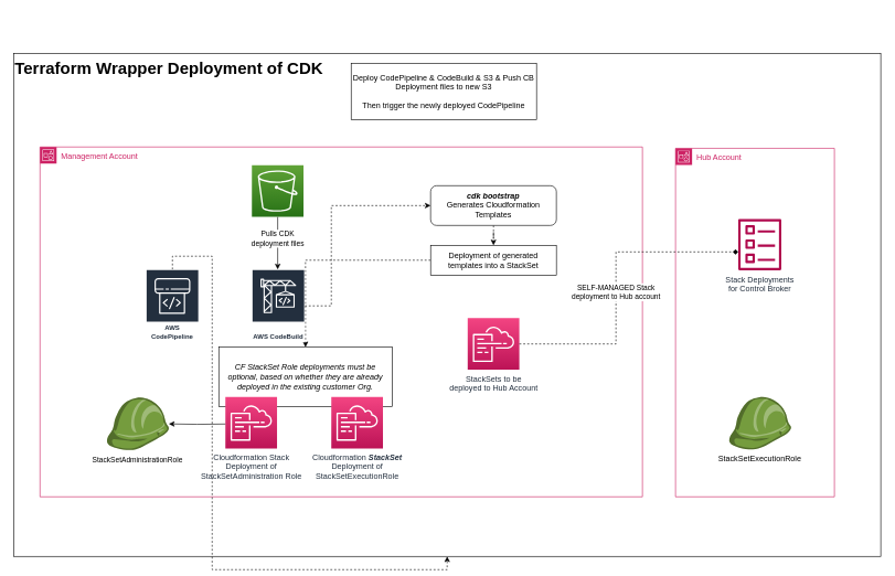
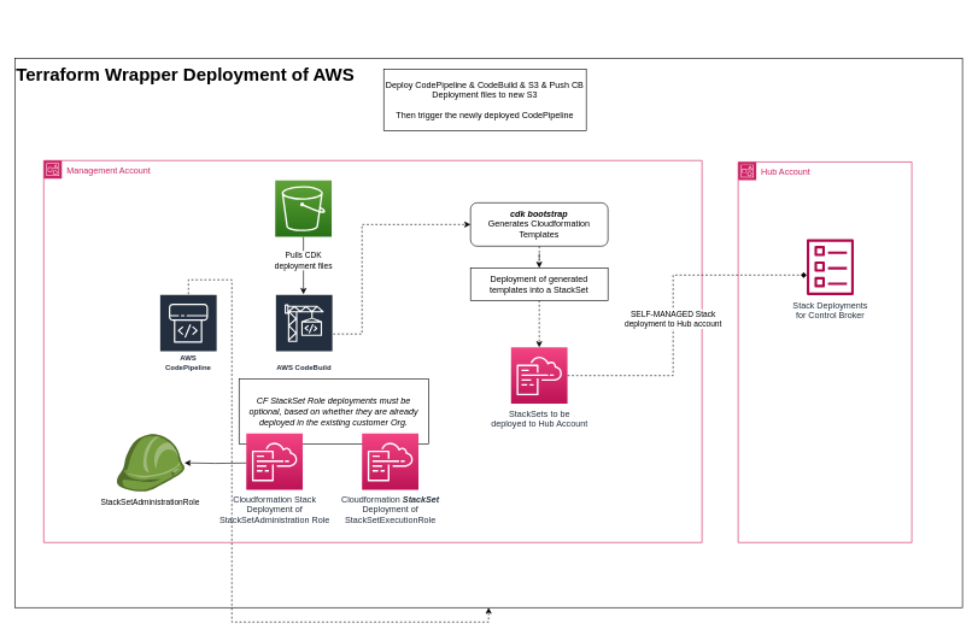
  <mxCell id="0" />
  <mxCell id="1" parent="0" />
- <mxCell id="2" value="Terraform Wrapper Deployment of CDK" style="rounded=0;whiteSpace=wrap;html=1;verticalAlign=top;align=left;fontStyle=1;fontSize=25;" vertex="1" parent="1"><mxGeometry x="20" y="80" width="1310" height="760" as="geometry" /></mxCell>
+ <mxCell id="2" value="Terraform Wrapper Deployment of AWS" style="rounded=0;whiteSpace=wrap;html=1;verticalAlign=top;align=left;fontStyle=1;fontSize=25;" vertex="1" parent="1"><mxGeometry x="20" y="80" width="1310" height="760" as="geometry" /></mxCell>
  <mxCell id="3" value="Management Account" style="points=[[0,0],[0.25,0],[0.5,0],[0.75,0],[1,0],[1,0.25],[1,0.5],[1,0.75],[1,1],[0.75,1],[0.5,1],[0.25,1],[0,1],[0,0.75],[0,0.5],[0,0.25]];outlineConnect=0;gradientColor=none;html=1;whiteSpace=wrap;fontSize=12;fontStyle=0;container=1;pointerEvents=0;collapsible=0;recursiveResize=0;shape=mxgraph.aws4.group;grIcon=mxgraph.aws4.group_account;strokeColor=#CD2264;fillColor=none;verticalAlign=top;align=left;spacingLeft=30;fontColor=#CD2264;dashed=0;" vertex="1" parent="1"><mxGeometry x="60" y="221.5" width="910" height="528.5" as="geometry" /></mxCell>
- <mxCell id="4" style="edgeStyle=orthogonalEdgeStyle;rounded=0;orthogonalLoop=1;jettySize=auto;html=1;dashed=1;" edge="1" parent="3" source="5" target="10"><mxGeometry relative="1" as="geometry" /></mxCell>
+ <mxCell id="4" style="edgeStyle=orthogonalEdgeStyle;rounded=0;orthogonalLoop=1;jettySize=auto;html=1;entryX=0.5;entryY=0;entryDx=0;entryDy=0;entryPerimeter=0;dashed=1;" edge="1" parent="3" source="5" target="8"><mxGeometry relative="1" as="geometry" /></mxCell>
  <mxCell id="5" value="Deployment of generated&lt;br&gt;templates into a StackSet" style="rounded=0;whiteSpace=wrap;html=1;" vertex="1" parent="3"><mxGeometry x="590" y="148.5" width="190" height="45" as="geometry" /></mxCell>
  <mxCell id="6" style="edgeStyle=orthogonalEdgeStyle;rounded=0;orthogonalLoop=1;jettySize=auto;html=1;dashed=1;" edge="1" parent="3" source="7" target="5"><mxGeometry relative="1" as="geometry" /></mxCell>
  <mxCell id="7" value="&lt;b style=&quot;font-style: italic;&quot;&gt;cdk bootstrap&lt;/b&gt;&lt;br&gt;Generates Cloudformation Templates" style="whiteSpace=wrap;html=1;rounded=1;" vertex="1" parent="3"><mxGeometry x="590" y="58.5" width="190" height="60" as="geometry" /></mxCell>
  <mxCell id="8" value="StackSets to be &lt;br&gt;deployed to Hub Account" style="sketch=0;points=[[0,0,0],[0.25,0,0],[0.5,0,0],[0.75,0,0],[1,0,0],[0,1,0],[0.25,1,0],[0.5,1,0],[0.75,1,0],[1,1,0],[0,0.25,0],[0,0.5,0],[0,0.75,0],[1,0.25,0],[1,0.5,0],[1,0.75,0]];points=[[0,0,0],[0.25,0,0],[0.5,0,0],[0.75,0,0],[1,0,0],[0,1,0],[0.25,1,0],[0.5,1,0],[0.75,1,0],[1,1,0],[0,0.25,0],[0,0.5,0],[0,0.75,0],[1,0.25,0],[1,0.5,0],[1,0.75,0]];outlineConnect=0;fontColor=#232F3E;gradientColor=#F34482;gradientDirection=north;fillColor=#BC1356;strokeColor=#ffffff;dashed=0;verticalLabelPosition=bottom;verticalAlign=top;align=center;html=1;fontSize=12;fontStyle=0;aspect=fixed;shape=mxgraph.aws4.resourceIcon;resIcon=mxgraph.aws4.cloudformation;" vertex="1" parent="3"><mxGeometry x="646" y="258.5" width="78" height="78" as="geometry" /></mxCell>
  <mxCell id="9" value="&lt;span style=&quot;font-size: 11px; background-color: rgb(255, 255, 255);&quot;&gt;StackSetAdministrationRole&lt;/span&gt;" style="outlineConnect=0;dashed=0;verticalLabelPosition=bottom;verticalAlign=top;align=center;html=1;shape=mxgraph.aws3.role;fillColor=#759C3E;gradientColor=none;" vertex="1" parent="3"><mxGeometry x="100" y="378.5" width="94.5" height="79.5" as="geometry" /></mxCell>
  <mxCell id="10" value="CF StackSet Role deployments must be optional, based on whether they are already deployed in the existing customer Org." style="rounded=0;whiteSpace=wrap;html=1;fontStyle=2" vertex="1" parent="3"><mxGeometry x="270" y="302.5" width="262" height="90" as="geometry" /></mxCell>
  <mxCell id="11" value="" style="shape=image;verticalLabelPosition=bottom;labelBackgroundColor=default;verticalAlign=top;aspect=fixed;imageAspect=0;image=https://cdn.icon-icons.com/icons2/2107/PNG/128/file_type_terraform_icon_130125.png;" vertex="1" parent="3"><mxGeometry x="420" y="362.5" width="30" height="30" as="geometry" /></mxCell>
  <mxCell id="12" value="" style="shape=image;verticalLabelPosition=bottom;labelBackgroundColor=default;verticalAlign=top;aspect=fixed;imageAspect=0;image=https://cdn.icon-icons.com/icons2/2107/PNG/128/file_type_terraform_icon_130125.png;" vertex="1" parent="3"><mxGeometry x="300" y="8.5" width="30" height="30" as="geometry" /></mxCell>
  <mxCell id="13" value="" style="shape=image;verticalLabelPosition=bottom;labelBackgroundColor=default;verticalAlign=top;aspect=fixed;imageAspect=0;image=https://cdn.icon-icons.com/icons2/2107/PNG/128/file_type_terraform_icon_130125.png;" vertex="1" parent="3"><mxGeometry x="260" y="358.5" width="30" height="30" as="geometry" /></mxCell>
  <mxCell id="14" value="Hub Account" style="points=[[0,0],[0.25,0],[0.5,0],[0.75,0],[1,0],[1,0.25],[1,0.5],[1,0.75],[1,1],[0.75,1],[0.5,1],[0.25,1],[0,1],[0,0.75],[0,0.5],[0,0.25]];outlineConnect=0;gradientColor=none;html=1;whiteSpace=wrap;fontSize=12;fontStyle=0;container=1;pointerEvents=0;collapsible=0;recursiveResize=0;shape=mxgraph.aws4.group;grIcon=mxgraph.aws4.group_account;strokeColor=#CD2264;fillColor=none;verticalAlign=top;align=left;spacingLeft=30;fontColor=#CD2264;dashed=0;" vertex="1" parent="1"><mxGeometry x="1020" y="223.5" width="240" height="526.5" as="geometry" /></mxCell>
- <mxCell id="15" value="StackSetExecutionRole" style="outlineConnect=0;dashed=0;verticalLabelPosition=bottom;verticalAlign=top;align=center;html=1;shape=mxgraph.aws3.role;fillColor=#759C3E;gradientColor=none;" vertex="1" parent="14"><mxGeometry x="80" y="375.5" width="94.5" height="79.5" as="geometry" /></mxCell>
  <mxCell id="16" value="Stack Deployments&lt;br&gt;for Control Broker" style="sketch=0;outlineConnect=0;fontColor=#232F3E;gradientColor=none;fillColor=#B0084D;strokeColor=none;dashed=0;verticalLabelPosition=bottom;verticalAlign=top;align=center;html=1;fontSize=12;fontStyle=0;aspect=fixed;pointerEvents=1;shape=mxgraph.aws4.template;" vertex="1" parent="14"><mxGeometry x="94.75" y="106.5" width="65" height="78" as="geometry" /></mxCell>
  <mxCell id="17" style="edgeStyle=orthogonalEdgeStyle;rounded=0;orthogonalLoop=1;jettySize=auto;html=1;dashed=1;" edge="1" parent="1" source="18" target="2"><mxGeometry relative="1" as="geometry" /></mxCell>
  <mxCell id="18" value="AWS CodePipeline" style="sketch=0;outlineConnect=0;fontColor=#232F3E;gradientColor=none;strokeColor=#ffffff;fillColor=#232F3E;dashed=0;verticalLabelPosition=middle;verticalAlign=bottom;align=center;html=1;whiteSpace=wrap;fontSize=10;fontStyle=1;spacing=3;shape=mxgraph.aws4.productIcon;prIcon=mxgraph.aws4.codepipeline;" vertex="1" parent="1"><mxGeometry x="220" y="406.5" width="80" height="110" as="geometry" /></mxCell>
  <mxCell id="19" style="edgeStyle=orthogonalEdgeStyle;rounded=0;orthogonalLoop=1;jettySize=auto;html=1;dashed=1;" edge="1" parent="1" source="20" target="7"><mxGeometry relative="1" as="geometry"><Array as="points"><mxPoint x="500" y="461" /><mxPoint x="500" y="310" /></Array></mxGeometry></mxCell>
  <mxCell id="20" value="AWS CodeBuild" style="sketch=0;outlineConnect=0;fontColor=#232F3E;gradientColor=none;strokeColor=#ffffff;fillColor=#232F3E;dashed=0;verticalLabelPosition=middle;verticalAlign=bottom;align=center;html=1;whiteSpace=wrap;fontSize=10;fontStyle=1;spacing=3;shape=mxgraph.aws4.productIcon;prIcon=mxgraph.aws4.codebuild;" vertex="1" parent="1"><mxGeometry x="380" y="406.5" width="80" height="110" as="geometry" /></mxCell>
  <mxCell id="21" style="edgeStyle=orthogonalEdgeStyle;rounded=0;orthogonalLoop=1;jettySize=auto;html=1;" edge="1" parent="1" source="23" target="20"><mxGeometry relative="1" as="geometry"><Array as="points"><mxPoint x="420" y="449" /><mxPoint x="420" y="449" /></Array></mxGeometry></mxCell>
  <mxCell id="22" value="Pulls CDK&lt;br&gt;deployment files" style="edgeLabel;html=1;align=center;verticalAlign=middle;resizable=0;points=[];" vertex="1" connectable="0" parent="21"><mxGeometry x="-0.197" y="-1" relative="1" as="geometry"><mxPoint as="offset" /></mxGeometry></mxCell>
  <mxCell id="23" value="" style="sketch=0;points=[[0,0,0],[0.25,0,0],[0.5,0,0],[0.75,0,0],[1,0,0],[0,1,0],[0.25,1,0],[0.5,1,0],[0.75,1,0],[1,1,0],[0,0.25,0],[0,0.5,0],[0,0.75,0],[1,0.25,0],[1,0.5,0],[1,0.75,0]];outlineConnect=0;fontColor=#232F3E;gradientColor=#60A337;gradientDirection=north;fillColor=#277116;strokeColor=#ffffff;dashed=0;verticalLabelPosition=bottom;verticalAlign=top;align=center;html=1;fontSize=12;fontStyle=0;aspect=fixed;shape=mxgraph.aws4.resourceIcon;resIcon=mxgraph.aws4.s3;" vertex="1" parent="1"><mxGeometry x="380" y="249" width="78" height="78" as="geometry" /></mxCell>
  <mxCell id="24" style="edgeStyle=orthogonalEdgeStyle;rounded=0;orthogonalLoop=1;jettySize=auto;html=1;dashed=1;endArrow=diamond;" edge="1" parent="1" source="8" target="16"><mxGeometry relative="1" as="geometry"><Array as="points"><mxPoint x="930" y="519" /><mxPoint x="930" y="380" /></Array></mxGeometry></mxCell>
  <mxCell id="25" value="SELF-MANAGED Stack &lt;br&gt;deployment to Hub account" style="edgeLabel;html=1;align=center;verticalAlign=middle;resizable=0;points=[];" vertex="1" connectable="0" parent="24"><mxGeometry x="-0.39" relative="1" as="geometry"><mxPoint x="2" y="-79" as="offset" /></mxGeometry></mxCell>
  <mxCell id="26" value="Cloudformation &lt;b&gt;&lt;i&gt;StackSet&lt;/i&gt;&lt;/b&gt;&lt;br&gt;Deployment of&lt;br&gt;StackSetExecutionRole" style="sketch=0;points=[[0,0,0],[0.25,0,0],[0.5,0,0],[0.75,0,0],[1,0,0],[0,1,0],[0.25,1,0],[0.5,1,0],[0.75,1,0],[1,1,0],[0,0.25,0],[0,0.5,0],[0,0.75,0],[1,0.25,0],[1,0.5,0],[1,0.75,0]];points=[[0,0,0],[0.25,0,0],[0.5,0,0],[0.75,0,0],[1,0,0],[0,1,0],[0.25,1,0],[0.5,1,0],[0.75,1,0],[1,1,0],[0,0.25,0],[0,0.5,0],[0,0.75,0],[1,0.25,0],[1,0.5,0],[1,0.75,0]];outlineConnect=0;fontColor=#232F3E;gradientColor=#F34482;gradientDirection=north;fillColor=#BC1356;strokeColor=#ffffff;dashed=0;verticalLabelPosition=bottom;verticalAlign=top;align=center;html=1;fontSize=12;fontStyle=0;aspect=fixed;shape=mxgraph.aws4.resourceIcon;resIcon=mxgraph.aws4.cloudformation;" vertex="1" parent="1"><mxGeometry x="500" y="599" width="78" height="78" as="geometry" /></mxCell>
  <mxCell id="27" value="Cloudformation Stack&lt;br&gt;Deployment of &lt;br&gt;StackSetAdministration Role" style="sketch=0;points=[[0,0,0],[0.25,0,0],[0.5,0,0],[0.75,0,0],[1,0,0],[0,1,0],[0.25,1,0],[0.5,1,0],[0.75,1,0],[1,1,0],[0,0.25,0],[0,0.5,0],[0,0.75,0],[1,0.25,0],[1,0.5,0],[1,0.75,0]];points=[[0,0,0],[0.25,0,0],[0.5,0,0],[0.75,0,0],[1,0,0],[0,1,0],[0.25,1,0],[0.5,1,0],[0.75,1,0],[1,1,0],[0,0.25,0],[0,0.5,0],[0,0.75,0],[1,0.25,0],[1,0.5,0],[1,0.75,0]];outlineConnect=0;fontColor=#232F3E;gradientColor=#F34482;gradientDirection=north;fillColor=#BC1356;strokeColor=#ffffff;dashed=0;verticalLabelPosition=bottom;verticalAlign=top;align=center;html=1;fontSize=12;fontStyle=0;aspect=fixed;shape=mxgraph.aws4.resourceIcon;resIcon=mxgraph.aws4.cloudformation;" vertex="1" parent="1"><mxGeometry x="340" y="599" width="78" height="78" as="geometry" /></mxCell>
  <mxCell id="28" style="edgeStyle=orthogonalEdgeStyle;rounded=0;orthogonalLoop=1;jettySize=auto;html=1;" edge="1" parent="1" target="9"><mxGeometry relative="1" as="geometry"><mxPoint x="340" y="640" as="sourcePoint" /><mxPoint x="224.5" y="637.294" as="targetPoint" /></mxGeometry></mxCell>
  <mxCell id="29" value="" style="group" vertex="1" connectable="0" parent="1"><mxGeometry x="530" y="20" width="280" height="200" as="geometry" /></mxCell>
  <mxCell id="30" value="Deploy CodePipeline &amp;amp; CodeBuild &amp;amp; S3 &amp;amp; Push CB Deployment files to new S3&lt;br&gt;&lt;br&gt;Then trigger the newly deployed CodePipeline" style="rounded=0;whiteSpace=wrap;html=1;" vertex="1" parent="29"><mxGeometry y="75" width="280" height="85" as="geometry" /></mxCell>
  <mxCell id="31" value="" style="shape=image;verticalLabelPosition=bottom;labelBackgroundColor=default;verticalAlign=top;aspect=fixed;imageAspect=0;image=https://cdn.icon-icons.com/icons2/2107/PNG/128/file_type_terraform_icon_130125.png;" vertex="1" parent="29"><mxGeometry x="84" width="90" height="90" as="geometry" /></mxCell>
  <mxCell id="32" value="" style="shape=image;verticalLabelPosition=bottom;labelBackgroundColor=default;verticalAlign=top;aspect=fixed;imageAspect=0;image=https://cdn.icon-icons.com/icons2/2107/PNG/128/file_type_terraform_icon_130125.png;" vertex="1" parent="1"><mxGeometry x="360" y="390" width="30" height="30" as="geometry" /></mxCell>
  <mxCell id="33" value="" style="shape=image;verticalLabelPosition=bottom;labelBackgroundColor=default;verticalAlign=top;aspect=fixed;imageAspect=0;image=https://cdn.icon-icons.com/icons2/2107/PNG/128/file_type_terraform_icon_130125.png;" vertex="1" parent="1"><mxGeometry x="200" y="390" width="30" height="30" as="geometry" /></mxCell>
